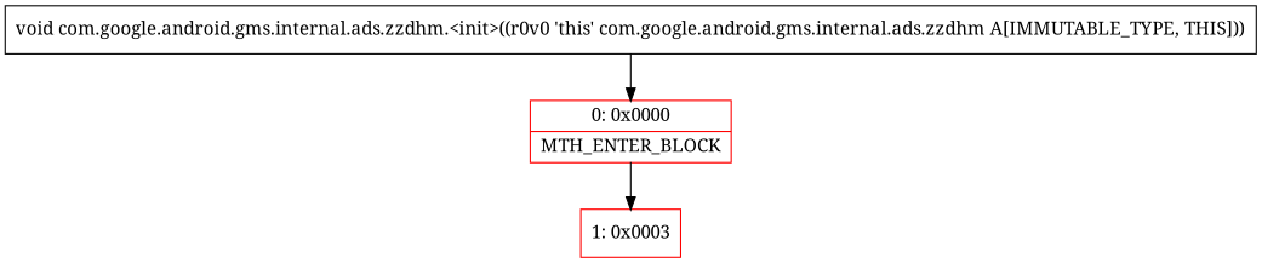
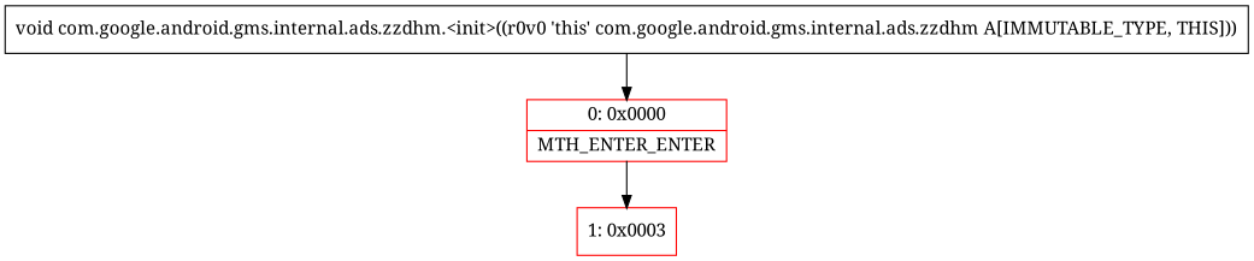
  digraph {
    fontname="Noto Serif"
    node [color=red shape=record fontname="Noto Serif"]
    edge [fontname="Noto Serif"]
-   n1 [label="{0\:\ 0x0000|MTH_ENTER_BLOCK\l}"]
+   n1 [label="{0\:\ 0x0000|MTH_ENTER_ENTER\l}"]
    n2 [label="{1\:\ 0x0003}"]
    n3 [label="{void com.google.android.gms.internal.ads.zzdhm.\<init\>((r0v0 'this' com.google.android.gms.internal.ads.zzdhm A[IMMUTABLE_TYPE, THIS])) }" color=""]
    subgraph cluster_1 {
      label="R(0)"
    }
    n1 -> n2
    n3 -> n1
  }
